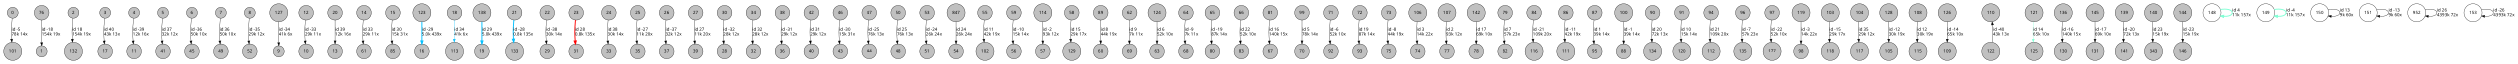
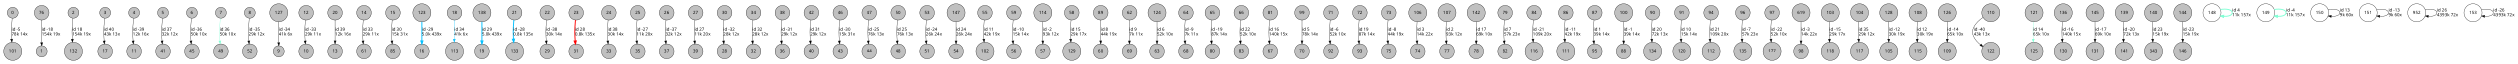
  digraph {
    fontname="Noto Sans"
    nodesep=0.5
    node [fillcolor=grey fontname="Noto Sans" shape=circle style=filled]
    edge [color=black fontname="Noto Sans"]
    0 [height=0.3]
    101 [height=0.3]
    1 [height=0.3]
    2 [height=0.3]
    132 [height=0.3]
    3 [height=0.3]
    17 [height=0.3]
    4 [height=0.3]
    11 [height=0.3]
    5 [height=0.3]
    41 [height=0.3]
    6 [height=0.3]
    45 [height=0.3]
    7 [height=0.3]
    49 [height=0.3]
    8 [height=0.3]
    52 [height=0.3]
    9 [height=0.3]
    10 [height=0.3]
    12 [height=0.3]
    13 [height=0.3]
    14 [height=0.3]
    61 [height=0.3]
    15 [height=0.3]
    85 [height=0.3]
    16 [height=0.3]
    18 [height=0.3]
    113 [height=0.3]
    19 [height=0.3]
    20 [height=0.3]
    21 [height=0.3]
    133 [height=0.3]
    22 [height=0.3]
    29 [height=0.3]
    23 [height=0.3]
    31 [height=0.3]
    24 [height=0.3]
    33 [height=0.3]
    25 [height=0.3]
    35 [height=0.3]
    26 [height=0.3]
    37 [height=0.3]
    27 [height=0.3]
    39 [height=0.3]
    28 [height=0.3]
    30 [height=0.3]
    32 [height=0.3]
    34 [height=0.3]
    36 [height=0.3]
    38 [height=0.3]
    40 [height=0.3]
    42 [height=0.3]
    43 [height=0.3]
    44 [height=0.3]
    46 [height=0.3]
    47 [height=0.3]
    48 [height=0.3]
    50 [height=0.3]
    51 [height=0.3]
    53 [height=0.3]
    54 [height=0.3]
    55 [height=0.3]
    102 [height=0.3]
    56 [height=0.3]
    57 [height=0.3]
    58 [height=0.3]
    129 [height=0.3]
    59 [height=0.3]
    60 [height=0.3]
    62 [height=0.3]
    69 [height=0.3]
    63 [height=0.3]
    64 [height=0.3]
    68 [height=0.3]
    65 [height=0.3]
    80 [height=0.3]
    66 [height=0.3]
    83 [height=0.3]
    67 [height=0.3]
    70 [height=0.3]
    71 [height=0.3]
    92 [height=0.3]
    72 [height=0.3]
    93 [height=0.3]
    73 [height=0.3]
    75 [height=0.3]
    74 [height=0.3]
    76 [height=0.3]
    77 [height=0.3]
    78 [height=0.3]
    79 [height=0.3]
    82 [height=0.3]
    81 [height=0.3]
    84 [height=0.3]
    116 [height=0.3]
    86 [height=0.3]
    111 [height=0.3]
    87 [height=0.3]
    95 [height=0.3]
    88 [height=0.3]
    89 [height=0.3]
    90 [height=0.3]
    134 [height=0.3]
    91 [height=0.3]
    120 [height=0.3]
    94 [height=0.3]
    112 [height=0.3]
    96 [height=0.3]
    135 [height=0.3]
    97 [height=0.3]
    n111 [height=0.3 label=177]
    98 [height=0.3]
    99 [height=0.3]
    100 [height=0.3]
    103 [height=0.3]
    118 [height=0.3]
    104 [height=0.3]
    117 [height=0.3]
    105 [height=0.3]
    106 [height=0.3]
    107 [height=0.3]
    108 [height=0.3]
    115 [height=0.3]
    109 [height=0.3]
    110 [height=0.3]
    114 [height=0.3]
-   119 [height=0.3]
+   119 [height=0.3 label=619]
    121 [height=0.3]
    125 [height=0.3]
    122 [height=0.3]
    123 [height=0.3]
    124 [height=0.3]
    126 [height=0.3]
    127 [height=0.3]
    128 [height=0.3]
    130 [height=0.3]
    131 [height=0.3]
    136 [height=0.3]
    138 [height=0.3]
    139 [height=0.3]
    141 [height=0.3]
    140 [height=0.3]
    n143 [height=0.3 label=343]
    142 [height=0.3]
    144 [height=0.3]
    146 [height=0.3]
    145 [height=0.3]
-   147 [height=0.3 label=847]
+   147 [height=0.3]
    148 [height=0.3 fillcolor="" style=""]
    149 [height=0.3 fillcolor="" style=""]
    150 [height=0.3 fillcolor="" style=""]
    151 [height=0.3 fillcolor="" style=""]
    n153 [height=0.3 label=952 fillcolor="" style=""]
    153 [height=0.3 fillcolor="" style=""]
    0 -> 101 [label="id -5\l78k 14x"]
    2 -> 132 [label="id 18\l154k 19x"]
    3 -> 17 [label="id 40\l43k 13x"]
    4 -> 11 [label="id -39\l12k 16x"]
    5 -> 41 [label="id 37\l32k 12x"]
    6 -> 45 [label="id -36\l50k 10x"]
-   7 -> 49 [label="id 36\l50k 10x"]
+   7 -> 49 [color=aquamarine1 label="id 36\l50k 10x"]
    8 -> 52 [label="id -35\l29k 12x"]
    12 -> 10 [label="id -33\l29k 11x"]
    14 -> 61 [label="id 33\l29k 11x"]
    15 -> 85 [label="id 30\l15k 31x"]
    18 -> 113 [color=deepskyblue1 label="id 34\l41k 6x"]
    20 -> 13 [label="id 39\l12k 16x"]
    21 -> 133 [color=deepskyblue1 label="id -28\l0.8k 135x" penwidth=3]
    22 -> 29 [label="id -38\l30k 14x"]
    23 -> 31 [color=red label="id 28\l0.8k 135x" penwidth=3]
    24 -> 33 [label="id 38\l30k 14x"]
    25 -> 35 [label="id -27\l11k 20x"]
    26 -> 37 [label="id -37\l32k 12x"]
    27 -> 39 [label="id 27\l11k 20x"]
    30 -> 28 [label="id -32\l28k 12x"]
    34 -> 32 [label="id 32\l28k 12x"]
    38 -> 36 [label="id -31\l29k 12x"]
    42 -> 40 [label="id 31\l29k 12x"]
    46 -> 43 [label="id -30\l15k 31x"]
    47 -> 44 [label="id -25\l76k 13x"]
    50 -> 48 [label="id 25\l76k 13x"]
    53 -> 51 [label="id -24\l26k 24x"]
    55 -> 102 [label="id 11\l42k 19x"]
    58 -> 129 [label="id 15\l29k 17x"]
    59 -> 56 [label="id -10\l15k 14x"]
    62 -> 69 [label="id 9\l7k 11x"]
    64 -> 68 [label="id -9\l7k 11x"]
    65 -> 80 [label="id -19\l87k 14x"]
    66 -> 83 [label="id 22\l52k 10x"]
    71 -> 92 [label="id -6\l52k 10x"]
    72 -> 93 [label="id 19\l87k 14x"]
    73 -> 75 [label="id -8\l44k 19x"]
    76 -> 1 [label="id -18\l154k 19x"]
    79 -> 82 [label="id 7\l57k 23x"]
    81 -> 67 [label="id 16\l140k 15x"]
    84 -> 116 [label="id -21\l109k 20x"]
    86 -> 111 [label="id -11\l42k 19x"]
    87 -> 95 [label="id 1\l39k 14x"]
    89 -> 60 [label="id 8\l44k 19x"]
    90 -> 134 [label="id 20\l72k 13x"]
    91 -> 120 [label="id 10\l15k 14x"]
    94 -> 112 [label="id 21\l109k 20x"]
    96 -> 135 [label="id -7\l57k 23x"]
    97 -> n111 [label="id -22\l52k 10x"]
    99 -> 70 [label="id 5\l78k 14x"]
    100 -> 88 [label="id -1\l39k 14x"]
    103 -> 118 [label="id -15\l29k 17x"]
    104 -> 117 [label="id 35\l29k 12x"]
    106 -> 74 [label="id 3\l14k 22x"]
    107 -> 77 [label="id 2\l93k 12x"]
    108 -> 115 [label="id 12\l30k 19x"]
    114 -> 57 [label="id -2\l93k 12x"]
    119 -> 98 [label="id -3\l14k 22x"]
    121 -> 125 [color=aquamarine1 label="id 14\l65k 10x"]
-   122 -> 110 [label="id -40\l43k 13x"]
+   110 -> 122 [label="id -40\l43k 13x"]
    123 -> 16 [color=deepskyblue1 label="id -29\l5.0k 439x" penwidth=3]
    124 -> 63 [label="id 6\l52k 10x"]
    126 -> 109 [label="id -14\l65k 10x"]
    127 -> 9 [label="id -34\l41k 6x"]
    128 -> 105 [label="id -12\l30k 19x"]
    136 -> 130 [label="id -16\l140k 15x"]
    138 -> 19 [color=deepskyblue1 label="id 29\l5.0k 439x" penwidth=3]
    139 -> 141 [label="id -20\l72k 13x"]
    140 -> n143 [label="id 23\l15k 19x"]
    142 -> 78 [label="id 17\l69k 10x"]
    144 -> 146 [label="id -23\l15k 19x"]
    145 -> 131 [label="id -17\l69k 10x"]
    147 -> 54 [label="id 24\l26k 24x"]
    148 -> 148 [color=aquamarine1 label="id 4\l11k 157x" penwidth=3]
    149 -> 149 [color=aquamarine1 label="id -4\l11k 157x" penwidth=3]
    150 -> 150 [label="id 13\l9k 60x"]
    151 -> 151 [label="id -13\l9k 60x"]
    n153 -> n153 [label="id 26\l4393k 72x"]
    153 -> 153 [label="id -26\l4393k 72x"]
  }
